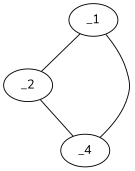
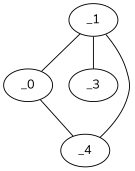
  graph {
    fontname=Nunito
    node [fontname=Nunito histo10=0 histo11=0 histo12=0 histo13=0 histo14=0 histo15=0 histo16=0 histo17=0 histo18=0 histo19=0 histo20=0 histo21=0 histo22=0 histo24=0 histo25=0 histo26=0 histo27=0 histo28=0 histo29=0 histo30=0 histo31=0 histo32=0 histo33=0 histo34=0 histo35=0 histo36=0 histo37=0 histo38=0 histo39=0 histo4=0 histo40=0 histo41=0 histo42=0 histo43=0 histo44=0 histo45=0 histo46=0 histo47=0 histo48=0 histo49=0 histo5=0 histo50=0 histo51=0 histo52=0 histo53=0 histo54=0 histo55=0 histo56=0 histo57=0 histo58=0 histo59=0 histo6=0 histo60=0 histo61=0 histo62=0 histo63=0 histo64=0 histo8=0 histo9=0]
    edge [fontname=Nunito]
    _1 [histo1=0.957737 histo10=0.00448239 histo11=0.000426894 histo2=0 histo22=0.00384205 histo23=0.000213447 histo26=0.0226254 histo27=0.00704376 histo3=0 histo31=0.000426894 histo43=0.000213447 histo47=0.000213447 histo5=0.000640341 histo6=0.00213447 histo7=0]
-   _2 [histo1=0.436861 histo10=0.00102249 histo11=0.00102249 histo2=0.45501 histo22=0.00178937 histo23=0.0570041 histo24=0.00178937 histo27=0.00639059 histo3=0.000255624 histo31=0.00127812 histo32=0.00102249 histo39=0.00255624 histo40=0.000766871 histo43=0.00230061 histo44=0.00613497 histo48=0.000511247 histo6=0.0199386 histo60=0.000511247 histo7=0.00383436]
+   _2 [histo1=0.436861 histo10=0.00102249 histo11=0.00102249 histo2=0.45501 histo22=0.00178937 histo23=0.0570041 histo24=0.00178937 histo27=0.00639059 histo3=0.000255624 histo31=0.00127812 histo32=0.00102249 histo39=0.00255624 histo40=0.000766871 histo43=0.00230061 histo44=0.00613497 histo48=0.000511247 histo6=0.0199386 histo60=0.000511247 histo7=0.00383436 label=_0]
+   _3 [histo1=0.000387672 histo19=0.00426439 histo2=0.920527 histo23=0.0135685 histo3=0.0597015 histo7=0.00155069]
    _4 [histo1=0 histo2=0.273592 histo23=0.00190259 histo3=0.722222 histo7=0.0022831]
    _1 -- _2 [boundary=550]
+   _1 -- _3 [boundary=1]
    _1 -- _4 [boundary=602]
    _2 -- _4 [boundary=24]
  }
